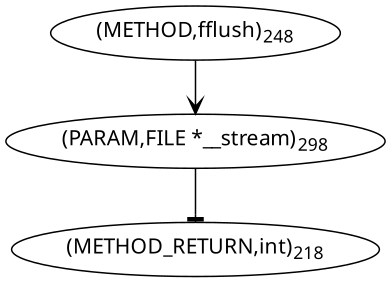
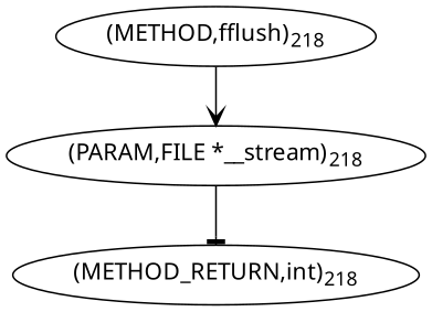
  digraph {
    fontname="Noto Sans"
    node [fontname="Noto Sans"]
    edge [fontname="Noto Sans"]
-   n1 [label=<(METHOD,fflush)<SUB>248</SUB>>]
-   n2 [label=<(PARAM,FILE *__stream)<SUB>298</SUB>>]
+   n1 [label=<(METHOD,fflush)<SUB>218</SUB>>]
+   n2 [label=<(PARAM,FILE *__stream)<SUB>218</SUB>>]
    n3 [label=<(METHOD_RETURN,int)<SUB>218</SUB>>]
    n1 -> n2 [arrowhead=vee]
    n2 -> n3 [arrowhead=tee]
  }
